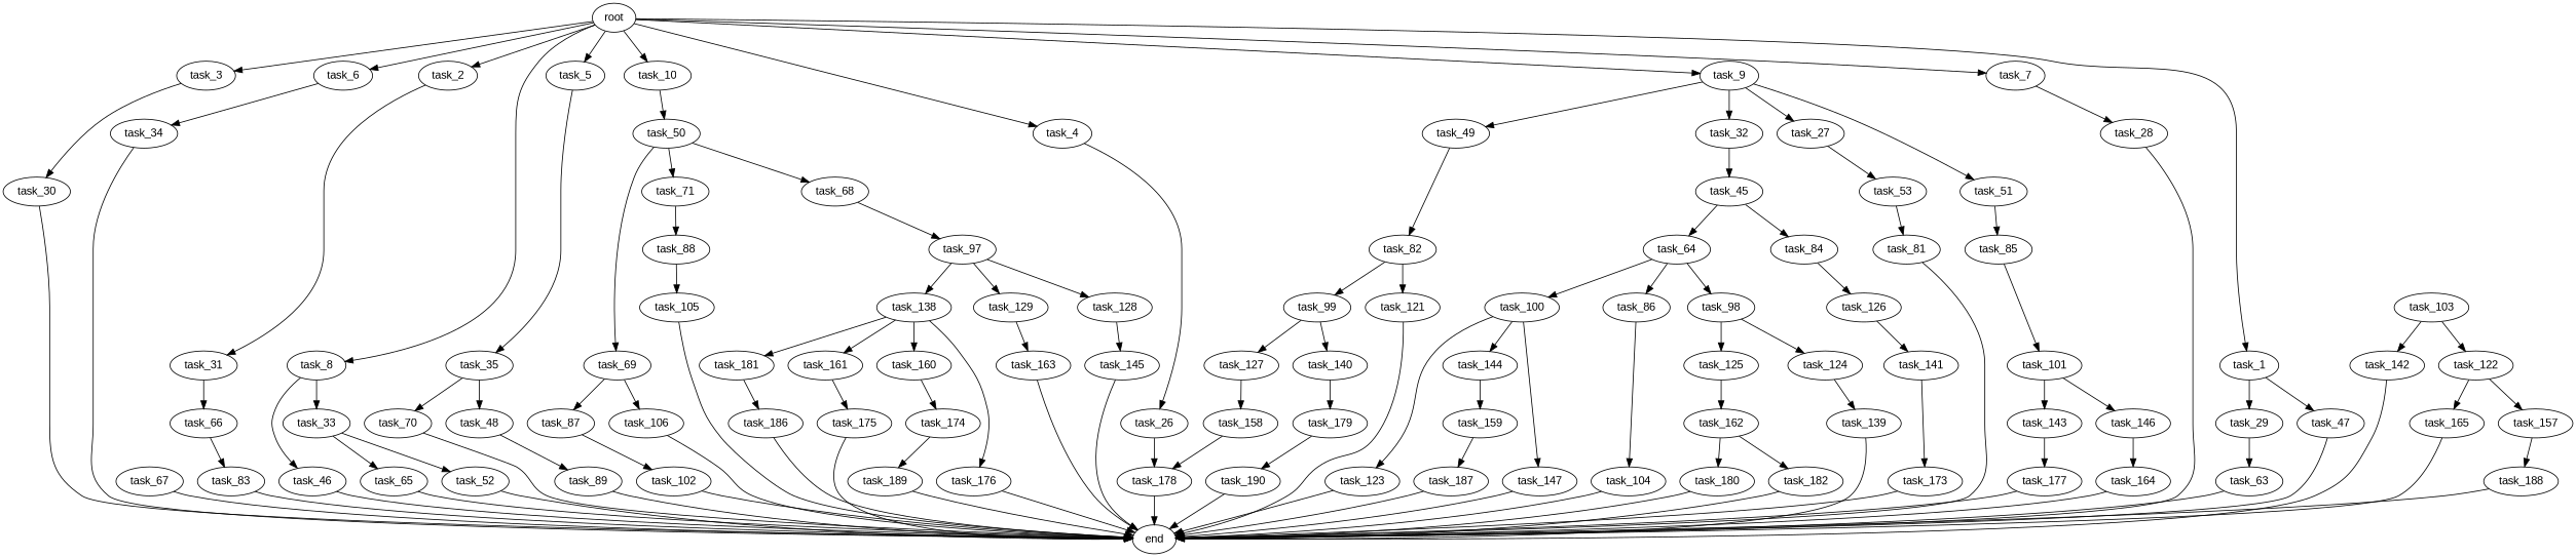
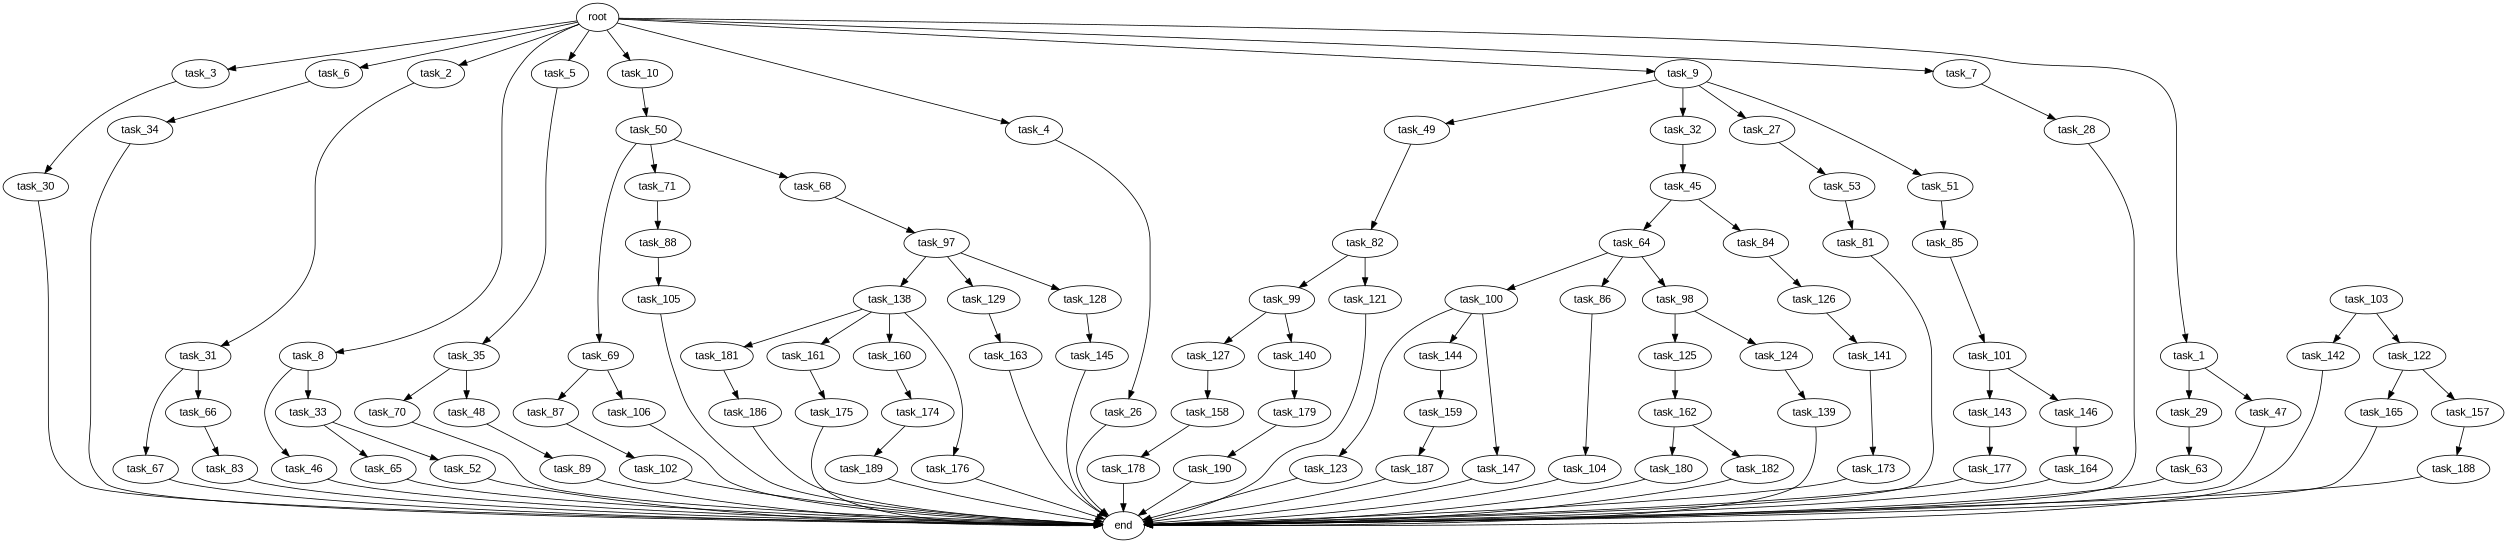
  digraph {
    fontname="Liberation Sans"
    node [fontname="Liberation Sans"]
    edge [fontname="Liberation Sans"]
    task_173
    end
    task_65
    task_45
    task_84
    task_64
    task_126
    task_100
    task_86
    task_98
    task_89
    task_144
    task_147
    task_123
    task_159
    task_47
    task_3
    task_30
    task_6
    task_34
    task_141
    task_2
    task_31
    task_66
    task_67
    task_8
    task_33
    task_46
    task_52
    task_125
    task_162
    task_180
    task_182
    task_163
    task_69
    task_106
    task_87
    task_102
    task_53
    task_81
    task_49
    task_82
    task_99
    task_121
    task_187
    task_104
    task_145
    task_177
    task_189
    task_138
    task_181
    task_161
    task_160
    task_176
    task_186
    task_175
    task_174
    task_71
    task_88
    task_105
    task_97
    task_129
    task_128
    task_5
    task_35
    task_48
    task_70
    task_4
    task_26
    task_157
    task_188
    task_127
    task_140
    task_158
    task_179
    task_83
    task_50
    task_68
    task_10
    task_178
    task_103
    task_142
    task_122
    task_165
    task_124
    task_139
    task_9
    task_27
    task_51
    task_32
    task_85
    task_101
    task_143
    task_146
    task_190
    root
    task_7
    task_1
    task_28
    task_29
    task_164
    task_63
    task_173 -> end
    task_65 -> end
    task_45 -> task_84
    task_45 -> task_64
    task_84 -> task_126
    task_64 -> task_100
    task_64 -> task_86
    task_64 -> task_98
    task_126 -> task_141
    task_100 -> task_144
    task_100 -> task_147
    task_100 -> task_123
    task_86 -> task_104
    task_98 -> task_125
    task_98 -> task_124
    task_89 -> end
    task_144 -> task_159
    task_147 -> end
    task_123 -> end
    task_159 -> task_187
    task_47 -> end
    task_3 -> task_30
    task_30 -> end
    task_6 -> task_34
    task_34 -> end
    task_141 -> task_173
    task_2 -> task_31
    task_31 -> task_66
+   task_31 -> task_67
    task_66 -> task_83
    task_67 -> end
    task_8 -> task_33
    task_8 -> task_46
    task_33 -> task_65
    task_33 -> task_52
    task_46 -> end
    task_52 -> end
    task_125 -> task_162
    task_162 -> task_180
    task_162 -> task_182
    task_180 -> end
    task_182 -> end
    task_163 -> end
    task_69 -> task_106
    task_69 -> task_87
    task_106 -> end
    task_87 -> task_102
    task_102 -> end
    task_53 -> task_81
    task_81 -> end
    task_49 -> task_82
    task_82 -> task_99
    task_82 -> task_121
    task_99 -> task_127
    task_99 -> task_140
    task_121 -> end
    task_187 -> end
    task_104 -> end
    task_145 -> end
    task_177 -> end
    task_189 -> end
    task_138 -> task_181
    task_138 -> task_161
    task_138 -> task_160
    task_138 -> task_176
    task_181 -> task_186
    task_161 -> task_175
    task_160 -> task_174
    task_176 -> end
    task_186 -> end
    task_175 -> end
    task_174 -> task_189
    task_71 -> task_88
    task_88 -> task_105
    task_105 -> end
    task_97 -> task_138
    task_97 -> task_129
    task_97 -> task_128
    task_129 -> task_163
    task_128 -> task_145
    task_5 -> task_35
    task_35 -> task_48
    task_35 -> task_70
    task_48 -> task_89
    task_70 -> end
    task_4 -> task_26
-   task_26 -> task_178
+   task_26 -> end
    task_157 -> task_188
    task_188 -> end
    task_127 -> task_158
    task_140 -> task_179
    task_158 -> task_178
    task_179 -> task_190
    task_83 -> end
    task_50 -> task_69
    task_50 -> task_71
    task_50 -> task_68
    task_68 -> task_97
    task_10 -> task_50
    task_178 -> end
    task_103 -> task_142
    task_103 -> task_122
    task_142 -> end
    task_122 -> task_157
    task_122 -> task_165
    task_165 -> end
    task_124 -> task_139
    task_139 -> end
    task_9 -> task_49
    task_9 -> task_27
    task_9 -> task_51
    task_9 -> task_32
    task_27 -> task_53
    task_51 -> task_85
    task_32 -> task_45
    task_85 -> task_101
    task_101 -> task_143
    task_101 -> task_146
    task_143 -> task_177
    task_146 -> task_164
    task_190 -> end
    root -> task_3
    root -> task_6
    root -> task_2
    root -> task_8
    root -> task_5
    root -> task_4
    root -> task_10
    root -> task_9
    root -> task_7
    root -> task_1
    task_7 -> task_28
    task_1 -> task_47
    task_1 -> task_29
    task_28 -> end
    task_29 -> task_63
    task_164 -> end
    task_63 -> end
  }
